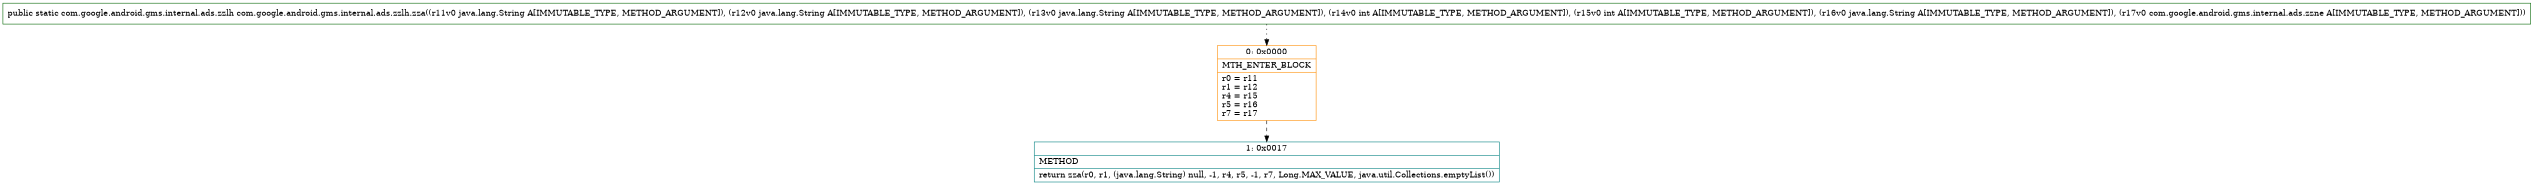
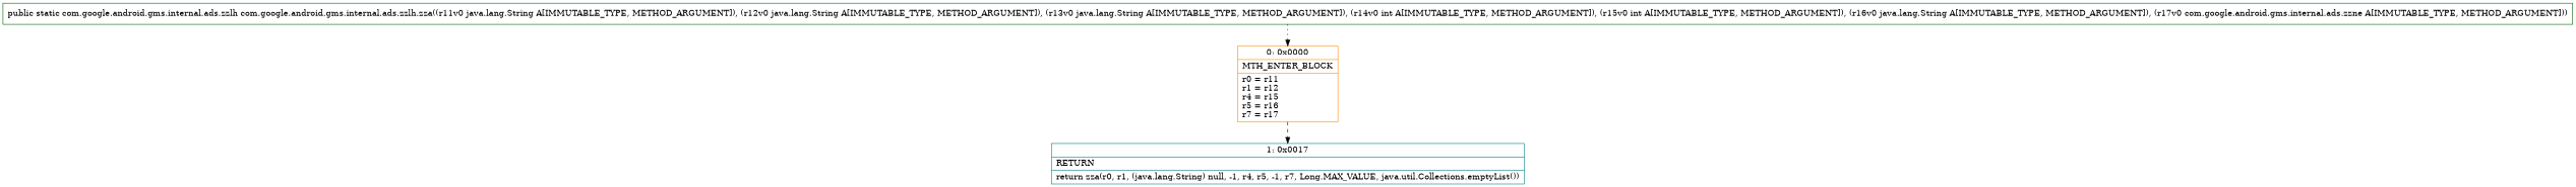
  digraph {
    node [shape=record]
    n1 [label="{0\:\ 0x0000|MTH_ENTER_BLOCK\l|r0 = r11\lr1 = r12\lr4 = r15\lr5 = r16\lr7 = r17\l}" color=darkorange]
-   n2 [label="{1\:\ 0x0017|METHOD\l|return zza(r0, r1, (java.lang.String) null, \-1, r4, r5, \-1, r7, Long.MAX_VALUE, java.util.Collections.emptyList())\l}" color=teal]
+   n2 [label="{1\:\ 0x0017|RETURN\l|return zza(r0, r1, (java.lang.String) null, \-1, r4, r5, \-1, r7, Long.MAX_VALUE, java.util.Collections.emptyList())\l}" color=teal]
    n3 [label="{public static com.google.android.gms.internal.ads.zzlh com.google.android.gms.internal.ads.zzlh.zza((r11v0 java.lang.String A[IMMUTABLE_TYPE, METHOD_ARGUMENT]), (r12v0 java.lang.String A[IMMUTABLE_TYPE, METHOD_ARGUMENT]), (r13v0 java.lang.String A[IMMUTABLE_TYPE, METHOD_ARGUMENT]), (r14v0 int A[IMMUTABLE_TYPE, METHOD_ARGUMENT]), (r15v0 int A[IMMUTABLE_TYPE, METHOD_ARGUMENT]), (r16v0 java.lang.String A[IMMUTABLE_TYPE, METHOD_ARGUMENT]), (r17v0 com.google.android.gms.internal.ads.zzne A[IMMUTABLE_TYPE, METHOD_ARGUMENT])) }" color=darkgreen]
    n1 -> n2 [style=dashed]
    n3 -> n1 [style=dotted]
  }
